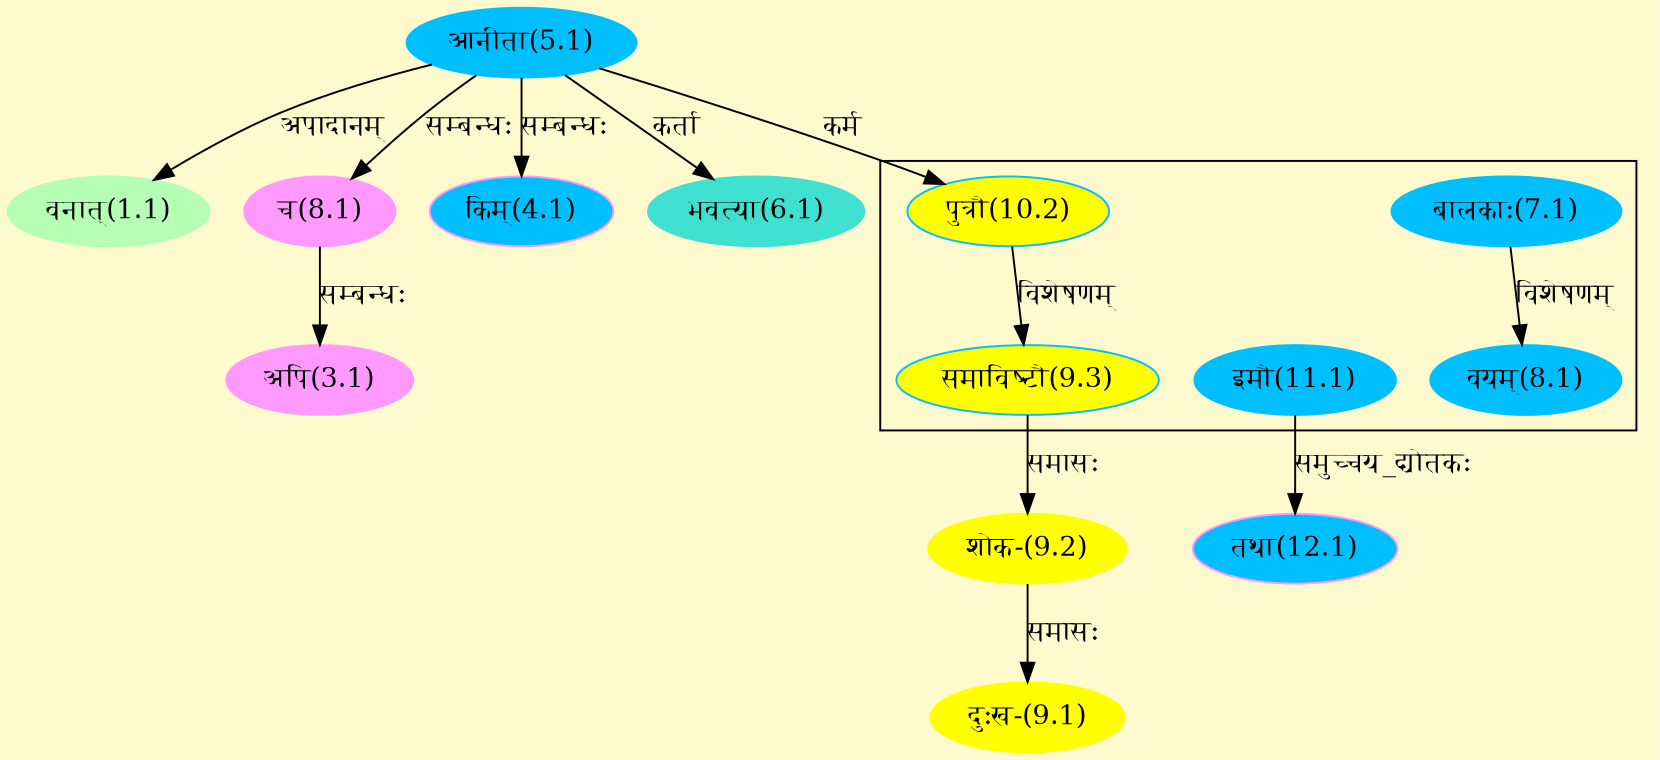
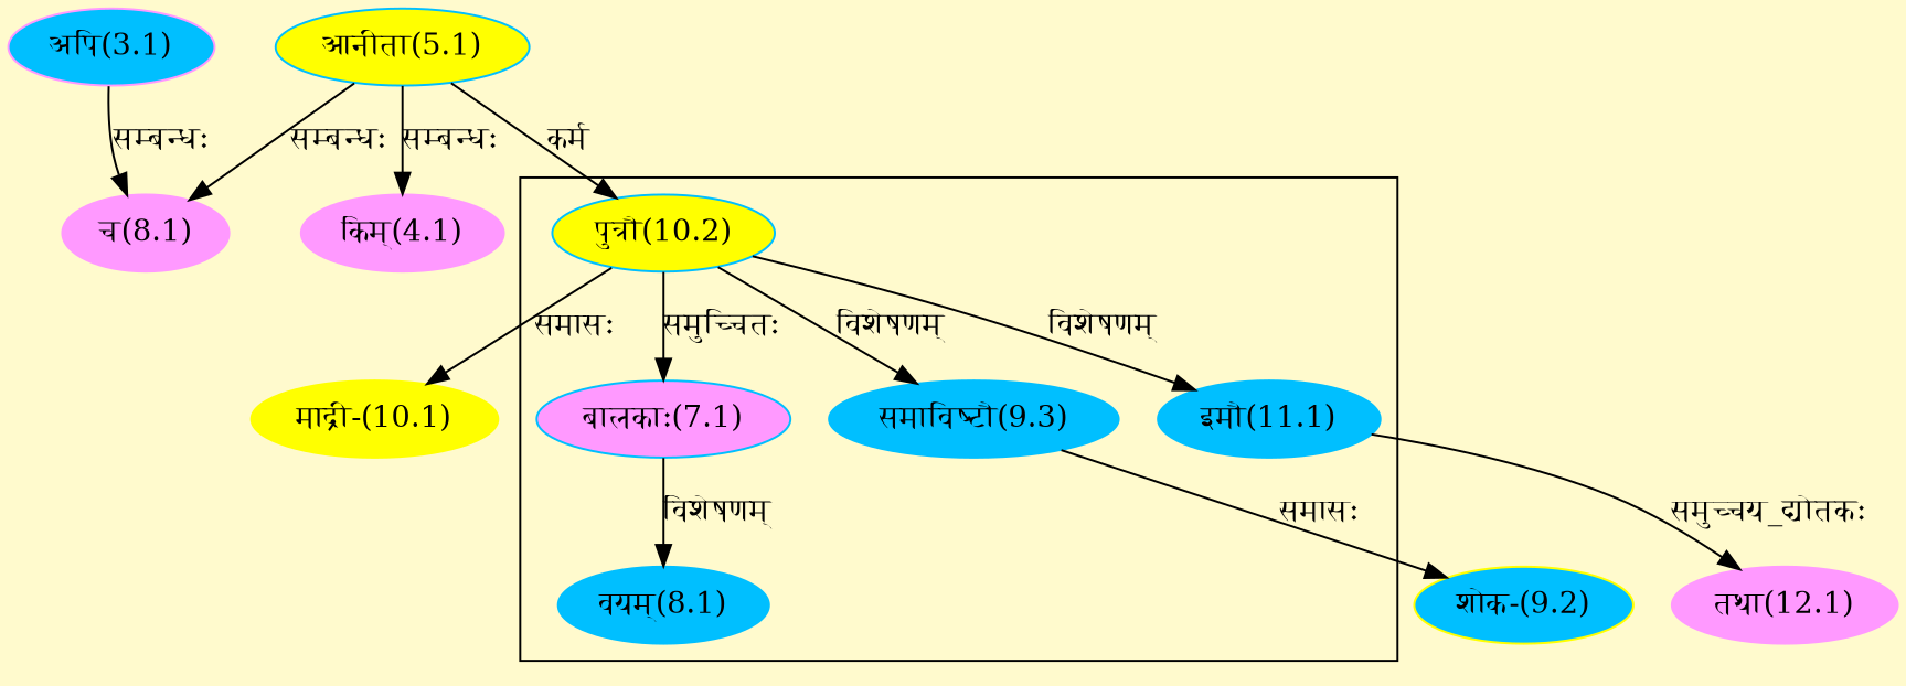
  digraph {
    bgcolor=lemonchiffon1
    compound=true
    rankdir=BT
    node [color="#00BFFF" style=filled]
    edge [dir=back]
-   n1 [label="बालकाः(7.1)"]
+   n1 [label="बालकाः(7.1)" fillcolor="#FF99FF"]
    n2 [fillcolor="#FFFF00" label="पुत्रौ(10.2)"]
    n3 [label="वयम्(8.1)"]
-   n4 [label="समाविष्टौ(9.3)" fillcolor="#FFFF00"]
+   n4 [label="समाविष्टौ(9.3)"]
    n5 [label="इमौ(11.1)"]
-   n6 [label="आनीता(5.1)"]
-   n7 [color="#B4FFB4" label="वनात्(1.1)"]
+   n6 [label="आनीता(5.1)" fillcolor="#FFFF00"]
    n8 [color="#FF99FF" label="च(8.1)"]
-   n9 [color="#FF99FF" label="अपि(3.1)"]
-   n10 [color="#FF99FF" label="किम्(4.1)" fillcolor="#00BFFF"]
-   n11 [color="#40E0D0" label="भवत्या(6.1)"]
-   n12 [color="#FFFF00" label="दुःख-(9.1)"]
-   n13 [color="#FFFF00" label="शोक-(9.2)"]
-   n15 [color="#FF99FF" label="तथा(12.1)" fillcolor="#00BFFF"]
+   n9 [color="#FF99FF" label="अपि(3.1)" fillcolor="#00BFFF"]
+   n10 [color="#FF99FF" label="किम्(4.1)"]
+   n13 [color="#FFFF00" label="शोक-(9.2)" fillcolor="#00BFFF"]
+   n14 [color="#FFFF00" label="माद्री-(10.1)"]
+   n15 [color="#FF99FF" label="तथा(12.1)"]
    subgraph cluster_1 {
      n1
      n2
      n3
      n4
      n5
    }
+   n1 -> n2 [label="समुच्चितः"]
    n2 -> n6 [label="कर्म"]
    n3 -> n1 [label="विशेषणम्"]
    n4 -> n2 [label="विशेषणम्"]
-   n7 -> n6 [label="अपादानम्"]
+   n5 -> n2 [label="विशेषणम्"]
    n8 -> n6 [label="सम्बन्धः"]
-   n9 -> n8 [label="सम्बन्धः"]
+   n8 -> n9 [label="सम्बन्धः"]
    n10 -> n6 [label="सम्बन्धः"]
-   n11 -> n6 [label="कर्ता"]
-   n12 -> n13 [label="समासः"]
    n13 -> n4 [label="समासः"]
+   n14 -> n2 [label="समासः"]
    n15 -> n5 [label="समुच्चय_द्योतकः"]
  }
